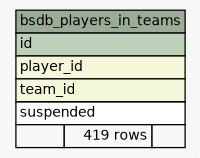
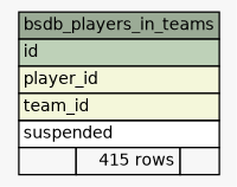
  digraph {
    bgcolor="#f7f7f7"
    fontname=Helvetica
    fontsize=11
    nodesep=0.18
    rankdir=RL
    ranksep=0.46
-   n1 [fontname=Helvetica fontsize=11 label=<     <TABLE BORDER="0" CELLBORDER="1" CELLSPACING="0" BGCOLOR="#ffffff">       <TR><TD COLSPAN="3" BGCOLOR="#9bab96" ALIGN="CENTER">bsdb_players_in_teams</TD></TR>       <TR><TD PORT="id" COLSPAN="3" BGCOLOR="#bed1b8" ALIGN="LEFT">id</TD></TR>       <TR><TD PORT="player_id" COLSPAN="3" BGCOLOR="#f4f7da" ALIGN="LEFT">player_id</TD></TR>       <TR><TD PORT="team_id" COLSPAN="3" BGCOLOR="#f4f7da" ALIGN="LEFT">team_id</TD></TR>       <TR><TD PORT="suspended" COLSPAN="3" ALIGN="LEFT">suspended</TD></TR>       <TR><TD ALIGN="LEFT" BGCOLOR="#f7f7f7">  </TD><TD ALIGN="RIGHT" BGCOLOR="#f7f7f7">419 rows</TD><TD ALIGN="RIGHT" BGCOLOR="#f7f7f7">  </TD></TR>     </TABLE>> shape=plaintext]
+   n1 [fontname=Helvetica fontsize=11 label=<     <TABLE BORDER="0" CELLBORDER="1" CELLSPACING="0" BGCOLOR="#ffffff">       <TR><TD COLSPAN="3" BGCOLOR="#9bab96" ALIGN="CENTER">bsdb_players_in_teams</TD></TR>       <TR><TD PORT="id" COLSPAN="3" BGCOLOR="#bed1b8" ALIGN="LEFT">id</TD></TR>       <TR><TD PORT="player_id" COLSPAN="3" BGCOLOR="#f4f7da" ALIGN="LEFT">player_id</TD></TR>       <TR><TD PORT="team_id" COLSPAN="3" BGCOLOR="#f4f7da" ALIGN="LEFT">team_id</TD></TR>       <TR><TD PORT="suspended" COLSPAN="3" ALIGN="LEFT">suspended</TD></TR>       <TR><TD ALIGN="LEFT" BGCOLOR="#f7f7f7">  </TD><TD ALIGN="RIGHT" BGCOLOR="#f7f7f7">415 rows</TD><TD ALIGN="RIGHT" BGCOLOR="#f7f7f7">  </TD></TR>     </TABLE>> shape=plaintext]
  }
